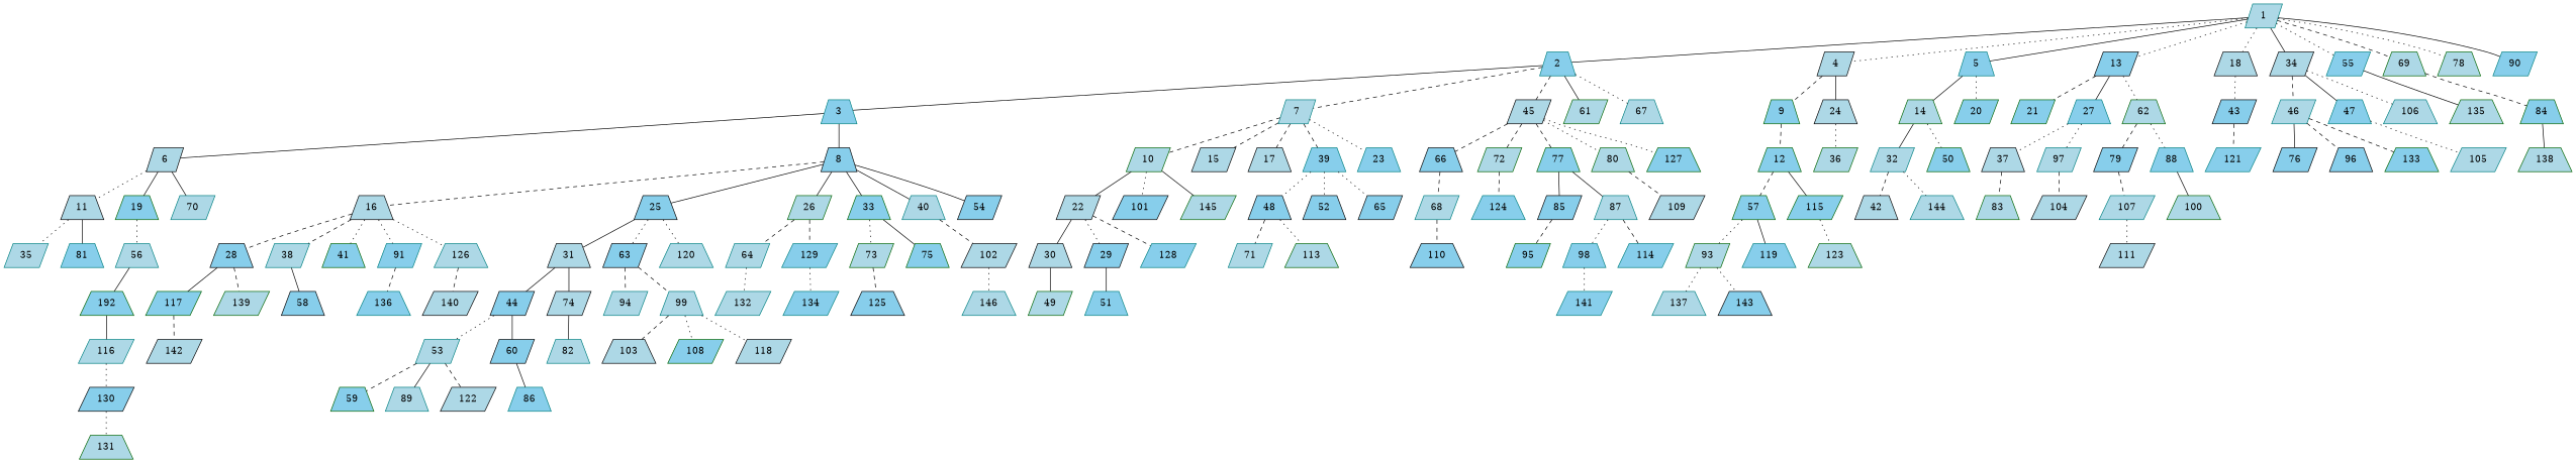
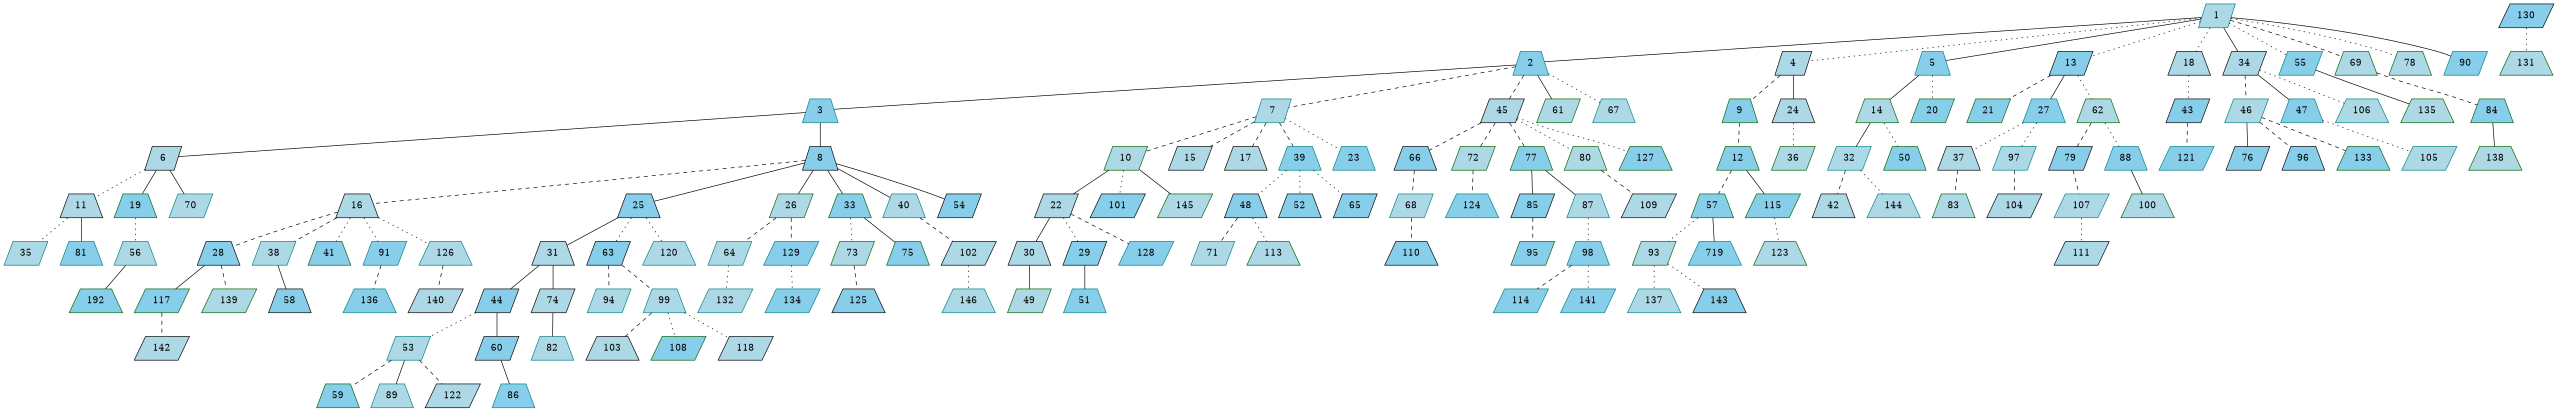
  graph {
    node [color=teal fillcolor=lightblue shape=trapezium style=filled]
    edge [style=dotted]
    1 [shape=parallelogram]
    2 [fillcolor=skyblue]
    4 [color=black shape=parallelogram]
    5 [fillcolor=skyblue]
    13 [color=black fillcolor=skyblue shape=parallelogram]
    18 [color=black]
    34 [color=black shape=parallelogram]
    55 [fillcolor=skyblue shape=parallelogram]
    69 [color=darkgreen]
    78 [color=darkgreen]
    90 [fillcolor=skyblue shape=parallelogram]
    3 [fillcolor=skyblue]
    7 [shape=parallelogram]
    45 [color=black shape=parallelogram]
    61 [color=darkgreen shape=parallelogram]
    67
    9 [color=darkgreen fillcolor=skyblue]
    24 [color=black]
    14 [color=darkgreen]
    20 [color=darkgreen fillcolor=skyblue shape=parallelogram]
    21 [color=darkgreen fillcolor=skyblue shape=parallelogram]
    27 [fillcolor=skyblue]
    62 [color=darkgreen]
    43 [color=black fillcolor=skyblue shape=parallelogram]
    46 [shape=parallelogram]
    47 [fillcolor=skyblue]
    106
    135 [color=darkgreen]
    84 [color=darkgreen fillcolor=skyblue]
    6 [color=black shape=parallelogram]
    8 [color=black fillcolor=skyblue]
    10 [color=darkgreen shape=parallelogram]
    15 [color=black shape=parallelogram]
    17 [color=black]
    39 [fillcolor=skyblue]
    23 [fillcolor=skyblue]
    66 [color=black fillcolor=skyblue]
    72 [color=darkgreen shape=parallelogram]
    77 [color=darkgreen fillcolor=skyblue]
    80 [color=darkgreen]
    127 [color=darkgreen fillcolor=skyblue]
    11 [color=black]
    19 [color=darkgreen fillcolor=skyblue]
    70 [shape=parallelogram]
    16 [color=black]
    25 [color=black fillcolor=skyblue]
    26 [color=darkgreen shape=parallelogram]
    33 [color=darkgreen fillcolor=skyblue]
    40
    54 [color=black fillcolor=skyblue shape=parallelogram]
    12 [color=darkgreen fillcolor=skyblue]
    36 [color=darkgreen shape=parallelogram]
    32 [shape=parallelogram]
    50 [color=darkgreen fillcolor=skyblue]
    35 [shape=parallelogram]
    81 [fillcolor=skyblue]
    56
    22 [color=black shape=parallelogram]
    101 [color=black fillcolor=skyblue shape=parallelogram]
    145 [color=darkgreen shape=parallelogram]
    48 [color=black fillcolor=skyblue]
    52 [color=black fillcolor=skyblue]
    65 [color=black fillcolor=skyblue shape=parallelogram]
    28 [color=black fillcolor=skyblue]
    38 [shape=parallelogram]
    41 [color=darkgreen fillcolor=skyblue]
    91 [fillcolor=skyblue shape=parallelogram]
    126
    31 [color=black]
    63 [color=black fillcolor=skyblue shape=parallelogram]
    120
    64 [shape=parallelogram]
    129 [fillcolor=skyblue shape=parallelogram]
    73 [color=darkgreen shape=parallelogram]
    75 [color=darkgreen fillcolor=skyblue]
    102 [color=black shape=parallelogram]
    57 [color=darkgreen fillcolor=skyblue]
    115 [color=darkgreen fillcolor=skyblue shape=parallelogram]
    30 [color=black]
    29 [color=black fillcolor=skyblue shape=parallelogram]
    128 [fillcolor=skyblue shape=parallelogram]
    49 [color=darkgreen shape=parallelogram]
    93 [color=darkgreen shape=parallelogram]
-   119 [fillcolor=skyblue]
+   119 [fillcolor=skyblue label=719]
    123 [color=darkgreen]
    37 [color=black]
    97 [shape=parallelogram]
    79 [color=black fillcolor=skyblue shape=parallelogram]
    88 [fillcolor=skyblue]
    42 [color=black]
    144
    117 [color=darkgreen fillcolor=skyblue shape=parallelogram]
    139 [color=darkgreen shape=parallelogram]
    58 [color=black fillcolor=skyblue]
    136 [fillcolor=skyblue]
    140 [color=black shape=parallelogram]
    121 [fillcolor=skyblue shape=parallelogram]
    n98 [color=darkgreen fillcolor=skyblue label=192]
    51 [fillcolor=skyblue]
    44 [color=black fillcolor=skyblue shape=parallelogram]
    74 [color=black shape=parallelogram]
    94 [shape=parallelogram]
    99
    132 [shape=parallelogram]
    134 [fillcolor=skyblue shape=parallelogram]
    83 [color=darkgreen]
    104 [color=black shape=parallelogram]
    142 [color=black shape=parallelogram]
    53 [shape=parallelogram]
    60 [color=black fillcolor=skyblue shape=parallelogram]
    82
    125 [color=black fillcolor=skyblue]
    76 [color=black fillcolor=skyblue shape=parallelogram]
    96 [color=black fillcolor=skyblue]
    133 [color=darkgreen fillcolor=skyblue]
    105 [shape=parallelogram]
    71 [shape=parallelogram]
    113 [color=darkgreen]
    146
    59 [color=darkgreen fillcolor=skyblue]
    89
    122 [color=black shape=parallelogram]
    86 [fillcolor=skyblue]
    68 [shape=parallelogram]
    124 [fillcolor=skyblue]
    85 [color=black fillcolor=skyblue shape=parallelogram]
    87
    109 [color=black shape=parallelogram]
-   116 [shape=parallelogram]
    137
    143 [color=black fillcolor=skyblue]
    107 [shape=parallelogram]
    100 [color=darkgreen]
    103 [color=black]
    108 [color=darkgreen fillcolor=skyblue shape=parallelogram]
    118 [color=black shape=parallelogram]
    110 [color=black fillcolor=skyblue]
    138 [color=darkgreen]
    95 [color=darkgreen fillcolor=skyblue shape=parallelogram]
    98 [fillcolor=skyblue]
    114 [fillcolor=skyblue shape=parallelogram]
    111 [color=black shape=parallelogram]
    141 [fillcolor=skyblue shape=parallelogram]
    130 [color=black fillcolor=skyblue shape=parallelogram]
    131 [color=darkgreen]
    1 -- 2 [style=solid]
    1 -- 4
    1 -- 5 [style=solid]
    1 -- 13
    1 -- 18
    1 -- 34 [style=solid]
    1 -- 55
    1 -- 69 [style=dashed]
    1 -- 78
    1 -- 90 [style=solid]
    2 -- 3 [style=solid]
    2 -- 7 [style=dashed]
    2 -- 45 [style=dashed]
    2 -- 61 [style=solid]
    2 -- 67
    4 -- 9 [style=dashed]
    4 -- 24 [style=solid]
    5 -- 14 [style=solid]
    5 -- 20
    13 -- 21 [style=dashed]
    13 -- 27 [style=solid]
    13 -- 62
    18 -- 43
    34 -- 46 [style=dashed]
    34 -- 47 [style=solid]
    34 -- 106
    55 -- 135 [style=solid]
    69 -- 84 [style=dashed]
    3 -- 6 [style=solid]
    3 -- 8 [style=solid]
    7 -- 10 [style=dashed]
    7 -- 15 [style=dashed]
    7 -- 17 [style=dashed]
    7 -- 39 [style=dashed]
    7 -- 23
    45 -- 66 [style=dashed]
    45 -- 72 [style=dashed]
    45 -- 77 [style=dashed]
    45 -- 80
    45 -- 127
    9 -- 12 [style=dashed]
    24 -- 36
    14 -- 32 [style=solid]
    14 -- 50
    27 -- 37
    27 -- 97
    62 -- 79 [style=dashed]
    62 -- 88
    43 -- 121 [style=dashed]
    46 -- 76 [style=solid]
    46 -- 96 [style=dashed]
    46 -- 133 [style=dashed]
    47 -- 105
    84 -- 138 [style=solid]
    6 -- 11
    6 -- 19 [style=solid]
    6 -- 70 [style=solid]
    8 -- 16 [style=dashed]
    8 -- 25 [style=solid]
    8 -- 26 [style=solid]
    8 -- 33 [style=solid]
    8 -- 40 [style=solid]
    8 -- 54 [style=solid]
    10 -- 22 [style=solid]
    10 -- 101
    10 -- 145 [style=solid]
    39 -- 48
    39 -- 52
    39 -- 65
    66 -- 68 [style=dashed]
    72 -- 124 [style=dashed]
    77 -- 85 [style=solid]
    77 -- 87 [style=solid]
    80 -- 109 [style=dashed]
    11 -- 35
    11 -- 81 [style=solid]
    19 -- 56
    16 -- 28 [style=dashed]
    16 -- 38 [style=dashed]
    16 -- 41
    16 -- 91
    16 -- 126
    25 -- 31 [style=solid]
    25 -- 63
    25 -- 120
    26 -- 64 [style=dashed]
    26 -- 129 [style=dashed]
    33 -- 73
    33 -- 75 [style=solid]
    40 -- 102 [style=dashed]
    12 -- 57 [style=dashed]
    12 -- 115 [style=solid]
    32 -- 42 [style=dashed]
    32 -- 144
    56 -- n98 [style=solid]
    22 -- 30 [style=solid]
    22 -- 29
    22 -- 128 [style=dashed]
    48 -- 71 [style=dashed]
    48 -- 113
    28 -- 117 [style=solid]
    28 -- 139 [style=dashed]
    38 -- 58 [style=solid]
    91 -- 136 [style=dashed]
    126 -- 140 [style=dashed]
    31 -- 44 [style=solid]
    31 -- 74 [style=solid]
    63 -- 94 [style=dashed]
    63 -- 99 [style=dashed]
    64 -- 132
    129 -- 134
    73 -- 125 [style=dashed]
    102 -- 146
    57 -- 93
    57 -- 119 [style=solid]
    115 -- 123
    30 -- 49 [style=solid]
    29 -- 51 [style=solid]
    93 -- 137
    93 -- 143
    37 -- 83 [style=dashed]
    97 -- 104 [style=dashed]
    79 -- 107 [style=dashed]
    88 -- 100 [style=solid]
    117 -- 142 [style=dashed]
-   n98 -- 116 [style=solid]
    44 -- 53
    44 -- 60 [style=solid]
    74 -- 82 [style=solid]
    99 -- 103 [style=dashed]
    99 -- 108
    99 -- 118
    53 -- 59 [style=dashed]
    53 -- 89 [style=solid]
    53 -- 122 [style=dashed]
    60 -- 86 [style=solid]
    68 -- 110 [style=dashed]
    85 -- 95 [style=dashed]
    87 -- 98
-   87 -- 114 [style=dashed]
-   116 -- 130
+   98 -- 114 [style=dashed]
    107 -- 111
    98 -- 141
    130 -- 131
  }
